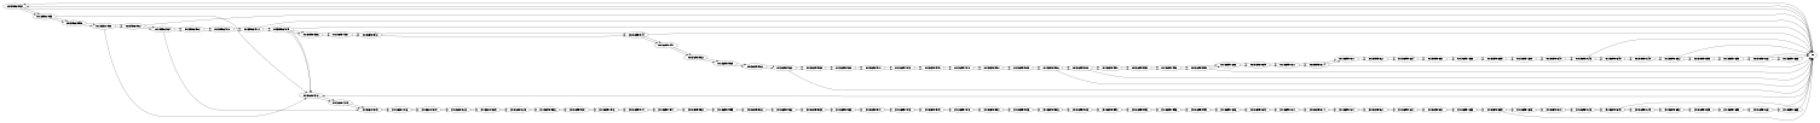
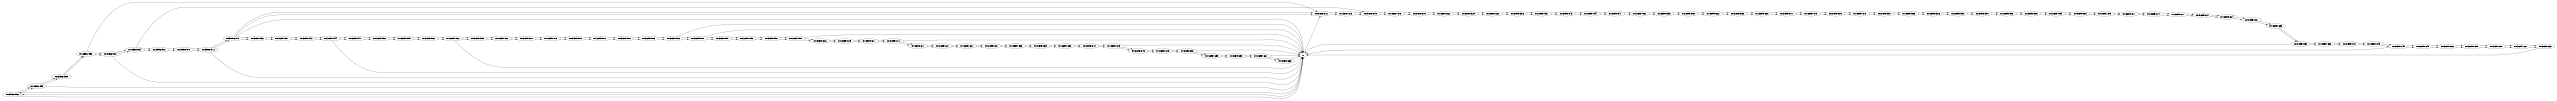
  digraph {
    rankdir=LR
    n1 [label="0x135567952"]
    n2 [label="0x135567953"]
    n0
    n3 [label="0x135567955"]
    n54 [label="0x136887312"]
    n4 [label="0x135567958"]
    n5 [label="0x135567961"]
    n6 [label="0x135567964"]
    n7 [label="0x135567967"]
    n56 [label="0x136887315"]
    n8 [label="0x135567970"]
    n9 [label="0x135567972"]
    n10 [label="0x935567975"]
    n11 [label="0x136957536"]
    n12 [label="0x136957537"]
    n55 [label="0x136887313"]
    n13 [label="0x136957542"]
    n14 [label="0x136957544"]
    n15 [label="0x136957547"]
    n16 [label="0x136957552"]
    n17 [label="0x136957555"]
    n18 [label="0x136957560"]
    n19 [label="0x136957562"]
    n20 [label="0x136957565"]
    n21 [label="0x136957568"]
    n22 [label="0x136957570"]
    n23 [label="0x136957573"]
    n24 [label="0x136957575"]
    n25 [label="0x136957578"]
    n26 [label="0x136957580"]
    n27 [label="0x136957583"]
    n28 [label="0x136957586"]
    n29 [label="0x136957588"]
    n30 [label="0x136957590"]
    n31 [label="0x136957593"]
    n32 [label="0x136957596"]
    n33 [label="0x136957599"]
    n34 [label="0x136957606"]
    n35 [label="0x136957609"]
    n36 [label="0x136957611"]
    n37 [label="0x136957614"]
    n38 [label="0x136957617"]
    n39 [label="0x136957621"]
    n40 [label="0x136957624"]
    n41 [label="0x136957631"]
    n42 [label="0x136957633"]
    n43 [label="0x136957635"]
    n44 [label="0x136957638"]
    n45 [label="0x136957640"]
    n46 [label="0x136957643"]
    n47 [label="0x136957645"]
    n48 [label="0x136957649"]
    n49 [label="0x136957652"]
    n50 [label="0x136957655"]
    n51 [label="0x136957658"]
    n52 [label="0x136957661"]
    n53 [label="0x136957663"]
    n57 [label="0x136887316"]
    n58 [label="0x136887319"]
    n59 [label="0x136887322"]
    n60 [label="0x136887325"]
    n61 [label="0x136887328"]
    n62 [label="0x136957536"]
    n63 [label="0x136957537"]
    n64 [label="0x136957542"]
    n65 [label="0x136957544"]
    n66 [label="0x136957547"]
    n67 [label="0x136957552"]
    n68 [label="0x136957555"]
    n69 [label="0x136957560"]
    n70 [label="0x136957562"]
    n71 [label="0x136957565"]
    n72 [label="0x136957568"]
    n73 [label="0x136957570"]
    n74 [label="0x136957573"]
    n75 [label="0x136957575"]
    n76 [label="0x136957578"]
    n77 [label="0x136957580"]
    n78 [label="0x136957583"]
    n79 [label="0x136957586"]
    n80 [label="0x136957588"]
    n81 [label="0x136957590"]
    n82 [label="0x136957593"]
    n83 [label="0x136957596"]
    n84 [label="0x136957599"]
    n85 [label="0x136957606"]
    n86 [label="0x136957609"]
    n87 [label="0x136957611"]
    n88 [label="0x136957614"]
    n89 [label="0x136957617"]
    n90 [label="0x136957621"]
    n91 [label="0x136957624"]
    n92 [label="0x136957631"]
    n93 [label="0x136957633"]
    n94 [label="0x136957635"]
    n95 [label="0x136957638"]
    n96 [label="0x136957640"]
    n97 [label="0x136957643"]
    n98 [label="0x136957645"]
    n99 [label="0x136957649"]
    n100 [label="0x136957652"]
    n101 [label="0x136957655"]
    n102 [label="0x136957658"]
    n103 [label="0x136957661"]
    n104 [label="0x136957663"]
    n1 -> n2
    n1 -> n2
    n1 -> n0
-   n2 -> n54
+   n2 -> n0
    n2 -> n3
    n2 -> n3
    n0 -> n1
    n0 -> n1
    n0 -> n54
    n3 -> n4
    n3 -> n4
    n54 -> n55
    n54 -> n55
    n4 -> n54
    n4 -> n5
    n4 -> n5
    n5 -> n0
    n5 -> n6
    n5 -> n6
    n6 -> n7
    n6 -> n7
    n6 -> n56
    n7 -> n8
    n7 -> n8
    n56 -> n57
    n56 -> n57
    n8 -> n9
    n8 -> n9
    n9 -> n0
    n9 -> n10
    n9 -> n10
    n10 -> n0
    n10 -> n54
    n10 -> n54
    n10 -> n11
    n10 -> n11
    n11 -> n12
    n11 -> n12
    n12 -> n13
    n12 -> n13
    n55 -> n56
    n55 -> n56
    n13 -> n14
    n13 -> n14
    n14 -> n0
    n14 -> n15
    n14 -> n15
    n15 -> n16
    n15 -> n16
    n16 -> n17
    n16 -> n17
    n17 -> n18
    n17 -> n18
    n18 -> n19
    n18 -> n19
    n19 -> n0
    n19 -> n20
    n19 -> n20
    n20 -> n21
    n20 -> n21
    n21 -> n22
    n21 -> n22
    n22 -> n23
    n22 -> n23
    n23 -> n24
    n23 -> n24
    n24 -> n25
    n24 -> n25
    n25 -> n26
    n25 -> n26
    n26 -> n27
    n26 -> n27
    n27 -> n28
    n27 -> n28
    n28 -> n0
    n28 -> n29
    n28 -> n29
    n29 -> n0
    n29 -> n30
    n29 -> n30
    n30 -> n31
    n30 -> n31
    n31 -> n32
    n31 -> n32
    n32 -> n33
    n32 -> n33
    n33 -> n0
    n33 -> n34
    n33 -> n34
    n34 -> n35
    n34 -> n35
    n35 -> n36
    n35 -> n36
    n36 -> n37
    n36 -> n37
    n37 -> n0
    n37 -> n38
    n37 -> n38
    n38 -> n39
    n38 -> n39
    n39 -> n40
    n39 -> n40
    n40 -> n41
    n40 -> n41
    n41 -> n42
    n41 -> n42
    n42 -> n43
    n42 -> n43
    n43 -> n44
    n43 -> n44
    n44 -> n45
    n44 -> n45
    n45 -> n46
    n45 -> n46
    n46 -> n0
    n46 -> n47
    n46 -> n47
    n47 -> n48
    n47 -> n48
    n48 -> n49
    n48 -> n49
    n49 -> n0
    n49 -> n50
    n49 -> n50
    n50 -> n51
    n50 -> n51
    n51 -> n52
    n51 -> n52
    n52 -> n0
    n52 -> n53
    n52 -> n53
    n53 -> n0
    n57 -> n58
    n57 -> n58
    n58 -> n59
    n58 -> n59
    n59 -> n60
    n59 -> n60
    n60 -> n61
    n60 -> n61
    n61 -> n62
    n61 -> n62
    n62 -> n63
    n62 -> n63
    n63 -> n64
    n63 -> n64
    n64 -> n65
    n64 -> n65
    n65 -> n66
    n65 -> n66
    n66 -> n67
    n66 -> n67
    n67 -> n68
    n67 -> n68
    n68 -> n69
    n68 -> n69
    n69 -> n70
    n69 -> n70
    n70 -> n71
    n70 -> n71
    n71 -> n72
    n71 -> n72
    n72 -> n73
    n72 -> n73
    n73 -> n74
    n73 -> n74
    n74 -> n75
    n74 -> n75
    n75 -> n76
    n75 -> n76
    n76 -> n77
    n76 -> n77
    n77 -> n78
    n77 -> n78
    n78 -> n79
    n78 -> n79
    n79 -> n80
    n79 -> n80
    n80 -> n81
    n80 -> n81
    n81 -> n82
    n81 -> n82
    n82 -> n83
    n82 -> n83
    n83 -> n84
    n83 -> n84
    n84 -> n85
    n84 -> n85
    n85 -> n86
    n85 -> n86
    n86 -> n87
    n86 -> n87
    n87 -> n88
    n87 -> n88
    n88 -> n89
    n88 -> n89
    n89 -> n90
    n89 -> n90
    n90 -> n91
    n90 -> n91
    n91 -> n92
    n91 -> n92
    n92 -> n93
    n92 -> n93
    n93 -> n94
    n93 -> n94
    n94 -> n0
    n94 -> n95
    n94 -> n95
    n95 -> n96
    n95 -> n96
    n96 -> n97
    n96 -> n97
    n97 -> n98
    n97 -> n98
    n98 -> n0
    n98 -> n99
    n98 -> n99
    n99 -> n100
    n99 -> n100
    n100 -> n101
    n100 -> n101
    n101 -> n102
    n101 -> n102
    n102 -> n103
    n102 -> n103
    n103 -> n104
    n103 -> n104
    n104 -> n0
  }
